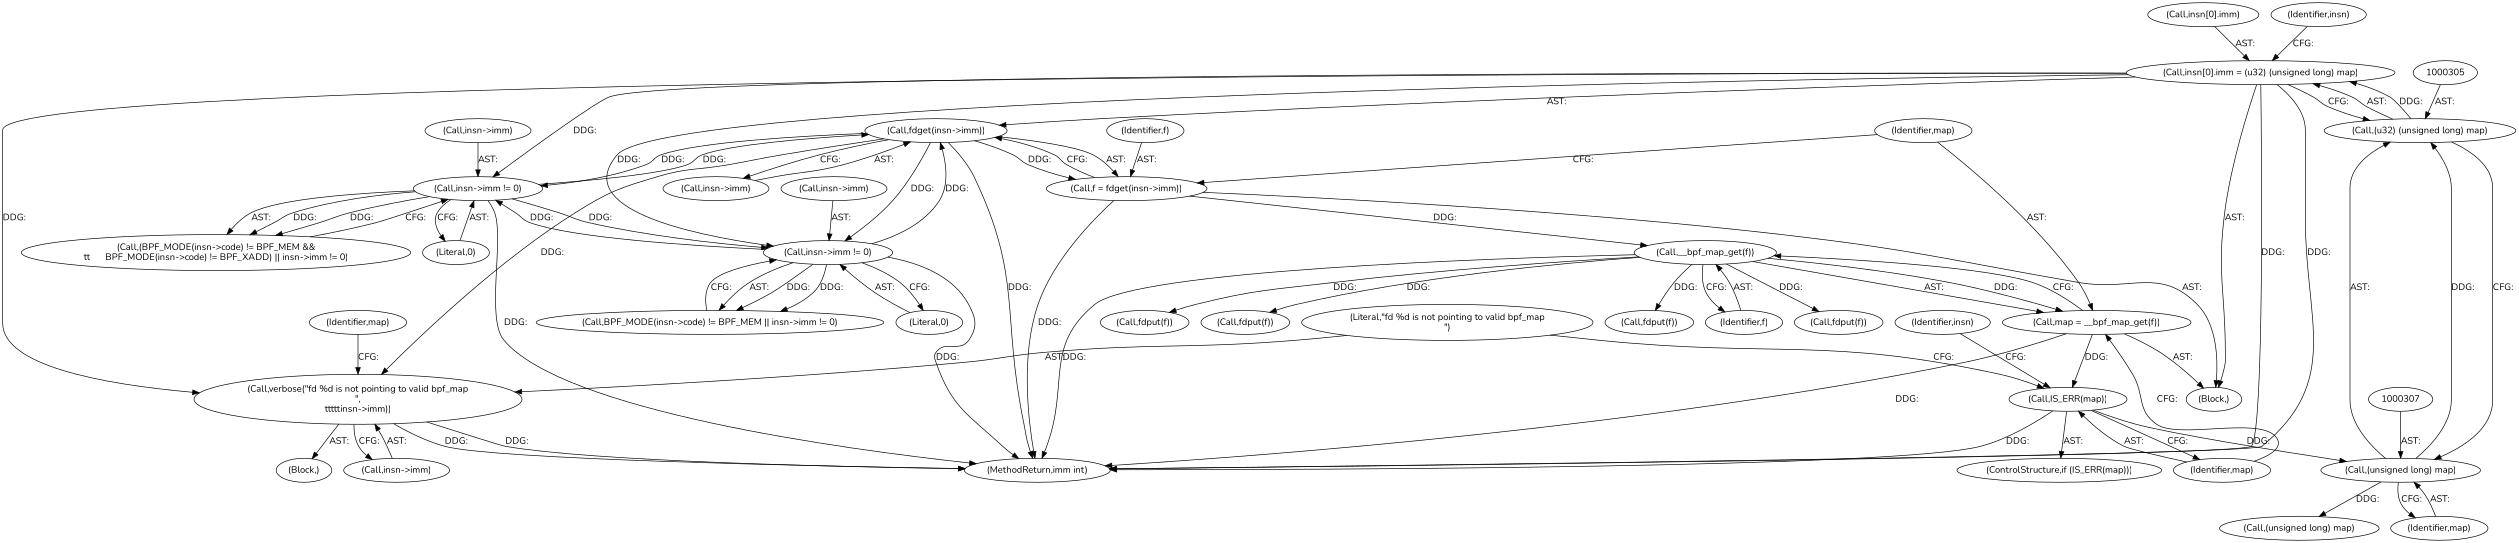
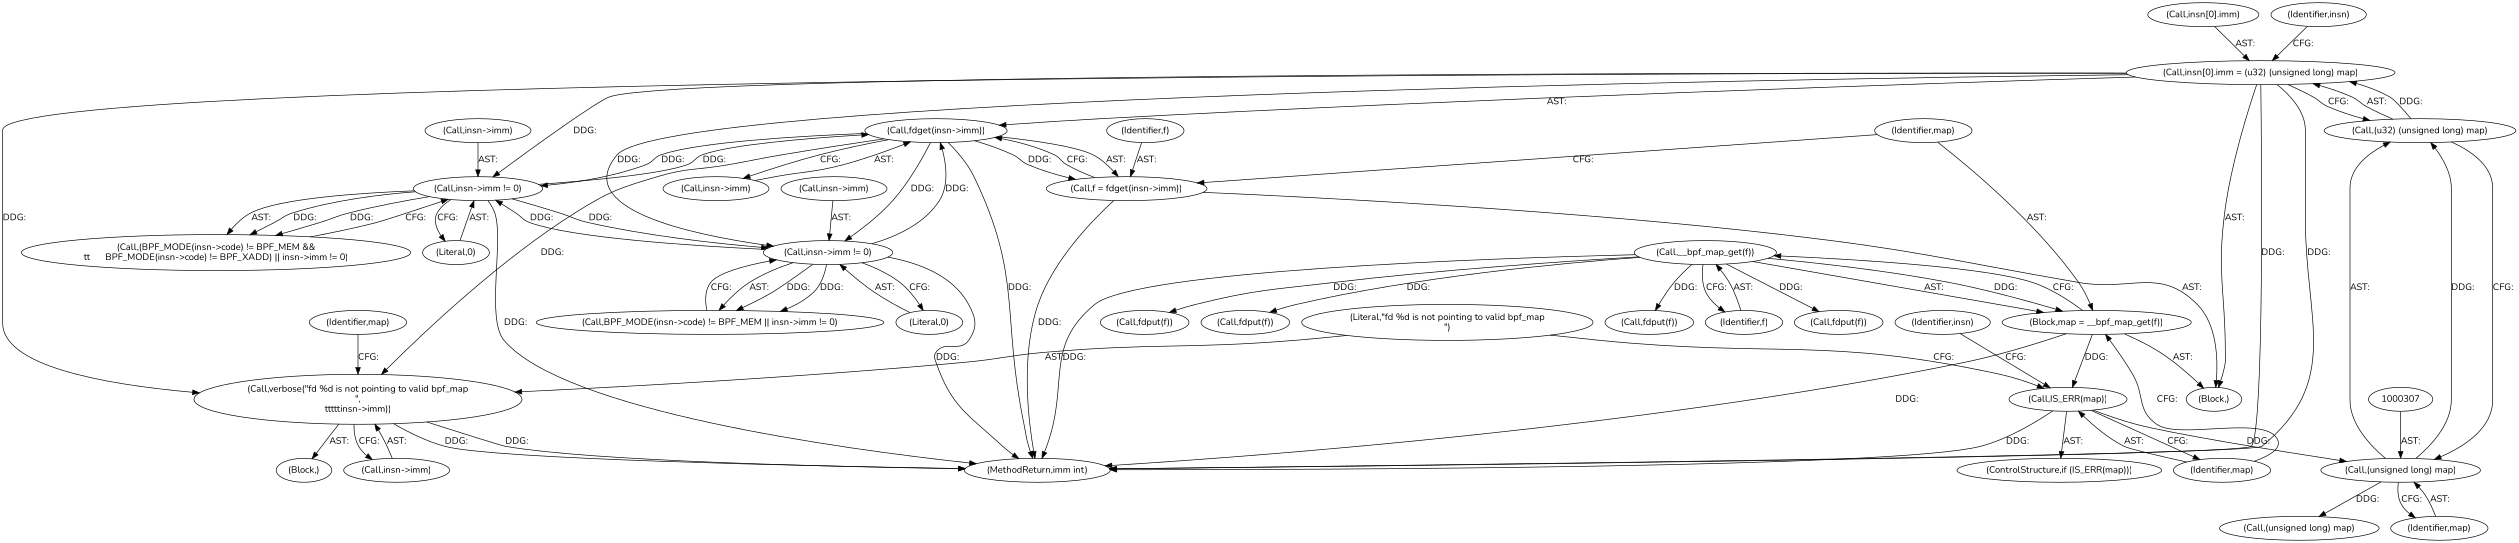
  digraph {
    fontname=Nunito
    node [fontname=Nunito]
    edge [fontname=Nunito]
    n1 [label="(Call,verbose(\"fd %d is not pointing to valid bpf_map\n\",\n\t\t\t\t\tinsn->imm))"]
    n2 [label="(Call,insn->imm)"]
    n3 [label="(MethodReturn,imm int)"]
    n4 [label="(Block,)"]
    n5 [label="(Call,insn[0].imm = (u32) (unsigned long) map)"]
    n6 [label="(Call,(u32) (unsigned long) map)"]
    n7 [label="(Call,fdget(insn->imm))"]
    n8 [label="(Call,insn->imm != 0)"]
    n9 [label="(Call,insn->imm != 0)"]
    n10 [label="(Block,)"]
    n11 [label="(Call,(unsigned long) map)"]
    n12 [label="(Call,f = fdget(insn->imm))"]
    n13 [label="(Call,insn->imm)"]
    n14 [label="(Literal,0)"]
    n15 [label="(Call,(BPF_MODE(insn->code) != BPF_MEM &&\n\t\t      BPF_MODE(insn->code) != BPF_XADD) || insn->imm != 0)"]
    n16 [label="(Call,BPF_MODE(insn->code) != BPF_MEM || insn->imm != 0)"]
    n17 [label="(Literal,0)"]
    n18 [label="(Call,(unsigned long) map)"]
    n19 [label="(Identifier,map)"]
    n20 [label="(Call,IS_ERR(map))"]
    n21 [label="(ControlStructure,if (IS_ERR(map)))"]
    n22 [label="(Identifier,map)"]
-   n23 [label="(Call,map = __bpf_map_get(f))"]
+   n23 [label="(Block,map = __bpf_map_get(f))"]
    n24 [label="(Call,__bpf_map_get(f))"]
    n25 [label="(Call,fdput(f))"]
    n26 [label="(Call,fdput(f))"]
    n27 [label="(Call,fdput(f))"]
    n28 [label="(Identifier,f)"]
    n29 [label="(Call,fdput(f))"]
    n30 [label="(Identifier,map)"]
    n31 [label="(Identifier,insn)"]
    n32 [label="(Identifier,f)"]
    n33 [label="(Literal,\"fd %d is not pointing to valid bpf_map\n\")"]
    n34 [label="(Call,insn[0].imm)"]
    n35 [label="(Call,insn->imm)"]
    n36 [label="(Identifier,insn)"]
    n37 [label="(Call,insn->imm)"]
    n38 [label="(Identifier,map)"]
-   1000305
    1000307
    n1 -> n2 [label="CFG: "]
    n1 -> n3 [label="DDG: "]
    n1 -> n3 [label="DDG: "]
    n1 -> n4 [label="AST: "]
    n2 -> n1 [label="AST: "]
    n5 -> n1 [label="DDG: "]
    n5 -> n3 [label="DDG: "]
    n5 -> n3 [label="DDG: "]
    n5 -> n6 [label="CFG: "]
    n5 -> n7 [label="AST: "]
    n5 -> n8 [label="DDG: "]
    n5 -> n9 [label="DDG: "]
    n5 -> n10 [label="AST: "]
    n6 -> n5 [label="AST: "]
    n6 -> n5 [label="DDG: "]
    n6 -> n11 [label="CFG: "]
    n7 -> n1 [label="DDG: "]
    n7 -> n3 [label="DDG: "]
    n7 -> n8 [label="DDG: "]
    n7 -> n9 [label="DDG: "]
    n7 -> n12 [label="AST: "]
    n7 -> n12 [label="DDG: "]
    n7 -> n13 [label="CFG: "]
    n8 -> n3 [label="DDG: "]
    n8 -> n7 [label="DDG: "]
    n8 -> n9 [label="DDG: "]
    n8 -> n14 [label="CFG: "]
    n8 -> n15 [label="AST: "]
    n8 -> n15 [label="DDG: "]
    n8 -> n15 [label="DDG: "]
    n9 -> n3 [label="DDG: "]
    n9 -> n7 [label="DDG: "]
    n9 -> n8 [label="DDG: "]
    n9 -> n16 [label="AST: "]
    n9 -> n16 [label="DDG: "]
    n9 -> n16 [label="DDG: "]
    n9 -> n17 [label="CFG: "]
    n11 -> n6 [label="AST: "]
    n11 -> n6 [label="DDG: "]
    n11 -> n18 [label="DDG: "]
    n11 -> n19 [label="CFG: "]
    n12 -> n3 [label="DDG: "]
    n12 -> n7 [label="CFG: "]
    n12 -> n10 [label="AST: "]
-   n12 -> n24 [label="DDG: "]
    n13 -> n7 [label="AST: "]
    n14 -> n8 [label="AST: "]
    n15 -> n8 [label="CFG: "]
    n16 -> n9 [label="CFG: "]
    n17 -> n9 [label="AST: "]
    n19 -> n11 [label="AST: "]
    n20 -> n3 [label="DDG: "]
    n20 -> n11 [label="DDG: "]
    n20 -> n21 [label="AST: "]
    n20 -> n22 [label="CFG: "]
    n22 -> n20 [label="AST: "]
    n22 -> n23 [label="CFG: "]
    n23 -> n3 [label="DDG: "]
    n23 -> n10 [label="AST: "]
    n23 -> n20 [label="DDG: "]
    n23 -> n24 [label="CFG: "]
    n24 -> n3 [label="DDG: "]
    n24 -> n23 [label="AST: "]
    n24 -> n23 [label="DDG: "]
    n24 -> n25 [label="DDG: "]
    n24 -> n26 [label="DDG: "]
    n24 -> n27 [label="DDG: "]
    n24 -> n28 [label="CFG: "]
    n24 -> n29 [label="DDG: "]
    n28 -> n24 [label="AST: "]
    n30 -> n12 [label="CFG: "]
    n30 -> n23 [label="AST: "]
    n31 -> n20 [label="CFG: "]
    n32 -> n12 [label="AST: "]
    n33 -> n1 [label="AST: "]
    n33 -> n20 [label="CFG: "]
    n34 -> n5 [label="AST: "]
    n35 -> n8 [label="AST: "]
    n36 -> n5 [label="CFG: "]
    n37 -> n9 [label="AST: "]
    n38 -> n1 [label="CFG: "]
-   1000305 -> n6 [label="AST: "]
    1000307 -> n11 [label="AST: "]
  }
